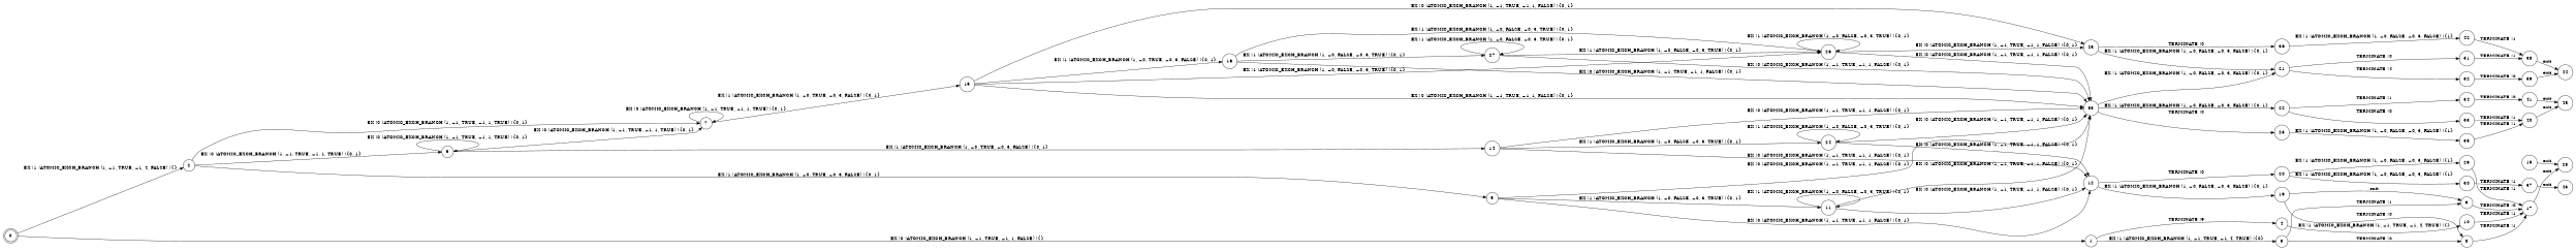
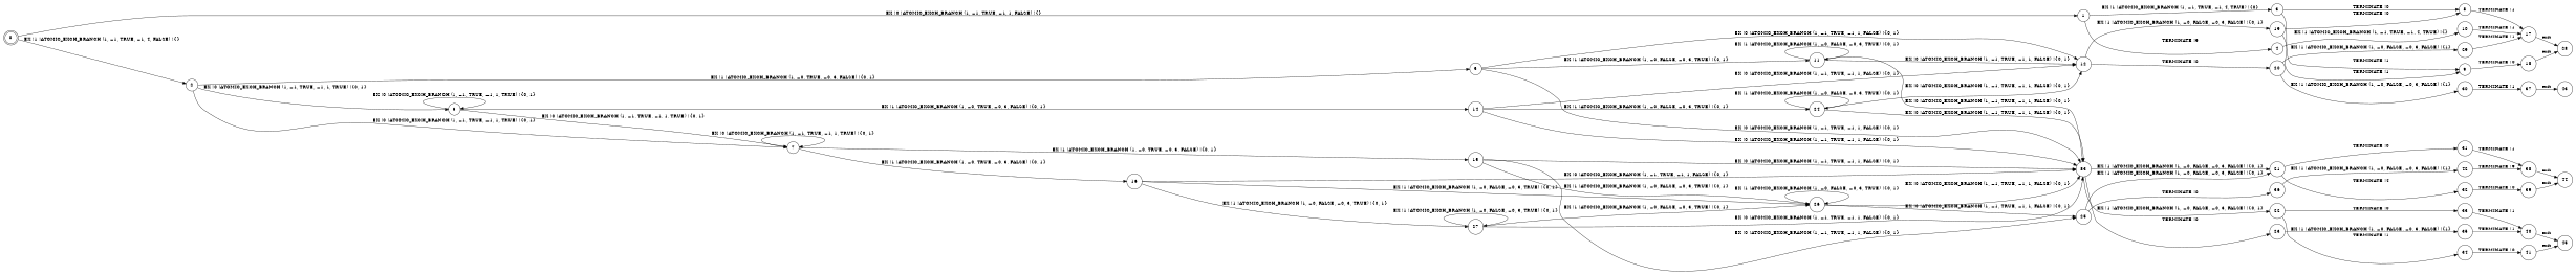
  digraph {
    rankdir=LR
    node [shape=circle]
    0 [peripheries=2]
    1
    2
    3
    4
    5
    6
    7
    8
    9
    10
    11
    12
    n14 [label=83]
    14
    15
    16
    17
    18
    19
    20
    21
    22
    23
    24
    25
    26
    27
    28
    29
    30
    31
    32
    33
    34
    35
    36
    37
    38
    39
    40
    41
    42
    43
    44
    45
    0 -> 1 [label="EX !0 !ATOMIC_EXCH_BRANCH (1, +1, TRUE, +1, 1, FALSE) !{}"]
    0 -> 2 [label="EX !1 !ATOMIC_EXCH_BRANCH (1, +1, TRUE, +1, 4, FALSE) !{}"]
    1 -> 3 [label="EX !1 !ATOMIC_EXCH_BRANCH (1, +1, TRUE, +1, 4, TRUE) !{0}"]
    1 -> 4 [label="TERMINATE !9"]
    2 -> 5 [label="EX !1 !ATOMIC_EXCH_BRANCH (1, +0, TRUE, +0, 3, FALSE) !{0, 1}"]
    2 -> 6 [label="EX !0 !ATOMIC_EXCH_BRANCH (1, +1, TRUE, +1, 1, TRUE) !{0, 1}"]
    2 -> 7 [label="EX !0 !ATOMIC_EXCH_BRANCH (1, +1, TRUE, +1, 1, TRUE) !{0, 1}"]
    3 -> 8 [label="TERMINATE !0"]
    3 -> 9 [label="TERMINATE !1"]
    4 -> 10 [label="EX !1 !ATOMIC_EXCH_BRANCH (1, +1, TRUE, +1, 4, TRUE) !{}"]
    5 -> 11 [label="EX !1 !ATOMIC_EXCH_BRANCH (1, +0, FALSE, +0, 3, TRUE) !{0, 1}"]
    5 -> 12 [label="EX !0 !ATOMIC_EXCH_BRANCH (1, +1, TRUE, +1, 1, FALSE) !{0, 1}"]
    5 -> n14 [label="EX !0 !ATOMIC_EXCH_BRANCH (1, +1, TRUE, +1, 1, FALSE) !{0, 1}"]
    6 -> 6 [label="EX !0 !ATOMIC_EXCH_BRANCH (1, +1, TRUE, +1, 1, TRUE) !{0, 1}"]
    6 -> 7 [label="EX !0 !ATOMIC_EXCH_BRANCH (1, +1, TRUE, +1, 1, TRUE) !{0, 1}"]
    6 -> 14 [label="EX !1 !ATOMIC_EXCH_BRANCH (1, +0, TRUE, +0, 3, FALSE) !{0, 1}"]
    7 -> 7 [label="EX !0 !ATOMIC_EXCH_BRANCH (1, +1, TRUE, +1, 1, TRUE) !{0, 1}"]
    7 -> 15 [label="EX !1 !ATOMIC_EXCH_BRANCH (1, +0, TRUE, +0, 3, FALSE) !{0, 1}"]
-   15 -> 16 [label="EX !1 !ATOMIC_EXCH_BRANCH (1, +0, TRUE, +0, 3, FALSE) !{0, 1}"]
+   7 -> 16 [label="EX !1 !ATOMIC_EXCH_BRANCH (1, +0, TRUE, +0, 3, FALSE) !{0, 1}"]
    8 -> 17 [label="TERMINATE !1"]
-   9 -> 17 [label="TERMINATE !0"]
+   9 -> 18 [label="TERMINATE !0"]
    10 -> 17 [label="TERMINATE !1"]
    11 -> 11 [label="EX !1 !ATOMIC_EXCH_BRANCH (1, +0, FALSE, +0, 3, TRUE) !{0, 1}"]
    11 -> 12 [label="EX !0 !ATOMIC_EXCH_BRANCH (1, +1, TRUE, +1, 1, FALSE) !{0, 1}"]
    11 -> n14 [label="EX !0 !ATOMIC_EXCH_BRANCH (1, +1, TRUE, +1, 1, FALSE) !{0, 1}"]
    12 -> 19 [label="EX !1 !ATOMIC_EXCH_BRANCH (1, +0, FALSE, +0, 3, FALSE) !{0, 1}"]
    12 -> 20 [label="TERMINATE !0"]
    n14 -> 21 [label="EX !1 !ATOMIC_EXCH_BRANCH (1, +0, FALSE, +0, 3, FALSE) !{0, 1}"]
    n14 -> 22 [label="EX !1 !ATOMIC_EXCH_BRANCH (1, +0, FALSE, +0, 3, FALSE) !{0, 1}"]
    n14 -> 23 [label="TERMINATE !0"]
    14 -> 12 [label="EX !0 !ATOMIC_EXCH_BRANCH (1, +1, TRUE, +1, 1, FALSE) !{0, 1}"]
    14 -> n14 [label="EX !0 !ATOMIC_EXCH_BRANCH (1, +1, TRUE, +1, 1, FALSE) !{0, 1}"]
    14 -> 24 [label="EX !1 !ATOMIC_EXCH_BRANCH (1, +0, FALSE, +0, 3, TRUE) !{0, 1}"]
    15 -> n14 [label="EX !0 !ATOMIC_EXCH_BRANCH (1, +1, TRUE, +1, 1, FALSE) !{0, 1}"]
    15 -> 25 [label="EX !0 !ATOMIC_EXCH_BRANCH (1, +1, TRUE, +1, 1, FALSE) !{0, 1}"]
    15 -> 26 [label="EX !1 !ATOMIC_EXCH_BRANCH (1, +0, FALSE, +0, 3, TRUE) !{0, 1}"]
    16 -> n14 [label="EX !0 !ATOMIC_EXCH_BRANCH (1, +1, TRUE, +1, 1, FALSE) !{0, 1}"]
    16 -> 26 [label="EX !1 !ATOMIC_EXCH_BRANCH (1, +0, FALSE, +0, 3, TRUE) !{0, 1}"]
    16 -> 27 [label="EX !1 !ATOMIC_EXCH_BRANCH (1, +0, FALSE, +0, 3, TRUE) !{0, 1}"]
    17 -> 28 [label=exit]
    18 -> 28 [label=exit]
    19 -> 8 [label="TERMINATE !0"]
-   19 -> 9 [label=exit]
+   19 -> 9 [label="TERMINATE !1"]
    20 -> 29 [label="EX !1 !ATOMIC_EXCH_BRANCH (1, +0, FALSE, +0, 3, FALSE) !{1}"]
    20 -> 30 [label="EX !1 !ATOMIC_EXCH_BRANCH (1, +0, FALSE, +0, 3, FALSE) !{1}"]
    21 -> 31 [label="TERMINATE !0"]
    21 -> 32 [label="TERMINATE !4"]
    22 -> 33 [label="TERMINATE !0"]
    22 -> 34 [label="TERMINATE !1"]
    23 -> 35 [label="EX !1 !ATOMIC_EXCH_BRANCH (1, +0, FALSE, +0, 3, FALSE) !{1}"]
    24 -> 12 [label="EX !0 !ATOMIC_EXCH_BRANCH (1, +1, TRUE, +1, 1, FALSE) !{0, 1}"]
    24 -> n14 [label="EX !0 !ATOMIC_EXCH_BRANCH (1, +1, TRUE, +1, 1, FALSE) !{0, 1}"]
    24 -> 24 [label="EX !1 !ATOMIC_EXCH_BRANCH (1, +0, FALSE, +0, 3, TRUE) !{0, 1}"]
    25 -> 21 [label="EX !1 !ATOMIC_EXCH_BRANCH (1, +0, FALSE, +0, 3, FALSE) !{0, 1}"]
    25 -> 36 [label="TERMINATE !0"]
    26 -> n14 [label="EX !0 !ATOMIC_EXCH_BRANCH (1, +1, TRUE, +1, 1, FALSE) !{0, 1}"]
    26 -> 25 [label="EX !0 !ATOMIC_EXCH_BRANCH (1, +1, TRUE, +1, 1, FALSE) !{0, 1}"]
    26 -> 26 [label="EX !1 !ATOMIC_EXCH_BRANCH (1, +0, FALSE, +0, 3, TRUE) !{0, 1}"]
    27 -> n14 [label="EX !0 !ATOMIC_EXCH_BRANCH (1, +1, TRUE, +1, 1, FALSE) !{0, 1}"]
    27 -> 26 [label="EX !1 !ATOMIC_EXCH_BRANCH (1, +0, FALSE, +0, 3, TRUE) !{0, 1}"]
    27 -> 27 [label="EX !1 !ATOMIC_EXCH_BRANCH (1, +0, FALSE, +0, 3, TRUE) !{0, 1}"]
    29 -> 17 [label="TERMINATE !1"]
    30 -> 37 [label="TERMINATE !1"]
    31 -> 38 [label="TERMINATE !1"]
    32 -> 39 [label="TERMINATE !0"]
    33 -> 40 [label="TERMINATE !1"]
    34 -> 41 [label="TERMINATE !0"]
    35 -> 40 [label="TERMINATE !1"]
    36 -> 42 [label="EX !1 !ATOMIC_EXCH_BRANCH (1, +0, FALSE, +0, 3, FALSE) !{1}"]
    37 -> 43 [label=exit]
    38 -> 44 [label=exit]
    39 -> 44 [label=exit]
    40 -> 45 [label=exit]
    41 -> 45 [label=exit]
-   42 -> 38 [label="TERMINATE !1"]
+   42 -> 38 [label="TERMINATE !9"]
  }
